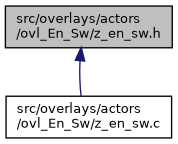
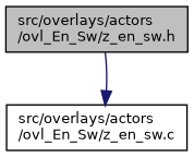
  digraph {
    node [color=black fontname=Helvetica fontsize=10 shape=record style=filled]
    n1 [fillcolor=grey75 fontcolor=black height=0.2 label="src/overlays/actors\l/ovl_En_Sw/z_en_sw.h" width=0.4]
    n2 [fillcolor=white height=0.2 label="src/overlays/actors\l/ovl_En_Sw/z_en_sw.c" width=0.4]
-   n1 -> n2 [color=midnightblue dir=back fontname=Helvetica fontsize=10 labelfontname=Helvetica labelfontsize=10 style=solid]
+   n2 -> n1 [color=midnightblue dir=back fontname=Helvetica fontsize=10 labelfontname=Helvetica labelfontsize=10 style=solid]
  }
